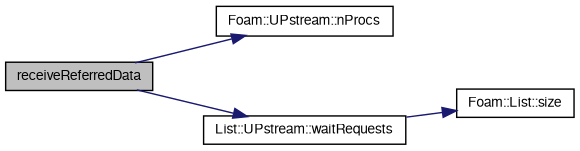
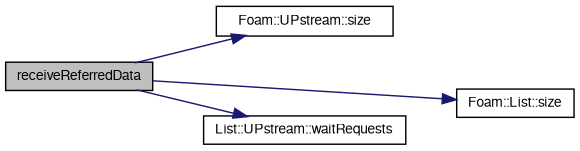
  digraph {
    rankdir=LR
    node [color=black fontname=FreeSans fontsize=10 shape=record]
    edge [color=midnightblue fontname=FreeSans fontsize=10 labelfontname=FreeSans labelfontsize=10 style=solid]
    n1 [fillcolor=grey75 fontcolor=black height=0.2 label=receiveReferredData style=filled width=0.4]
-   n2 [height=0.2 label="Foam::UPstream::nProcs" width=0.4]
+   n2 [height=0.2 label="Foam::UPstream::size" width=0.4]
    n3 [height=0.2 label="Foam::List::size" width=0.4]
    n4 [height=0.2 label="List::UPstream::waitRequests" width=0.4]
    n1 -> n2
-   n4 -> n3
+   n1 -> n3
    n1 -> n4
  }
